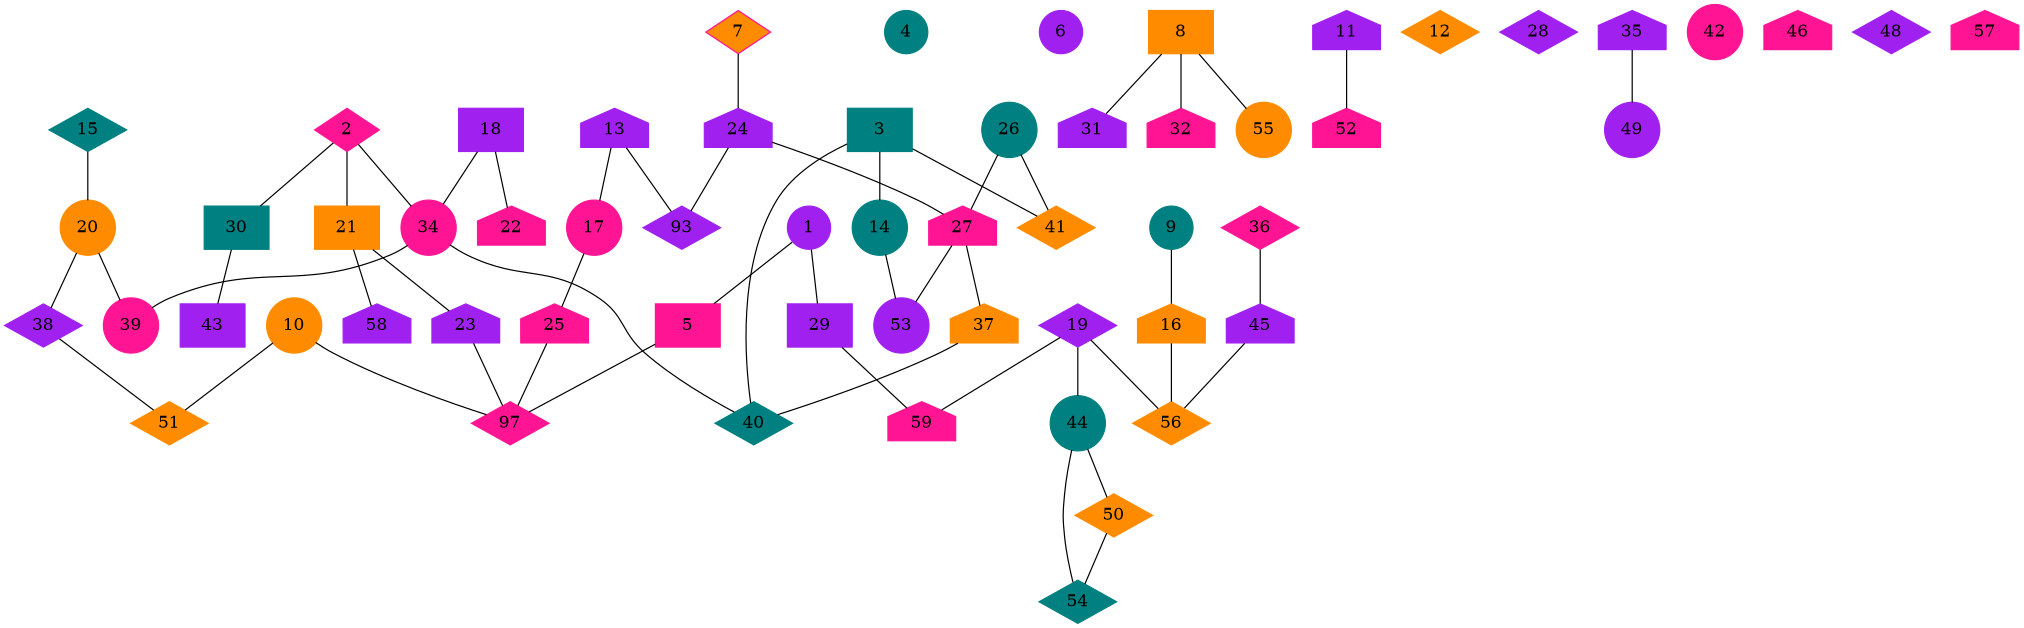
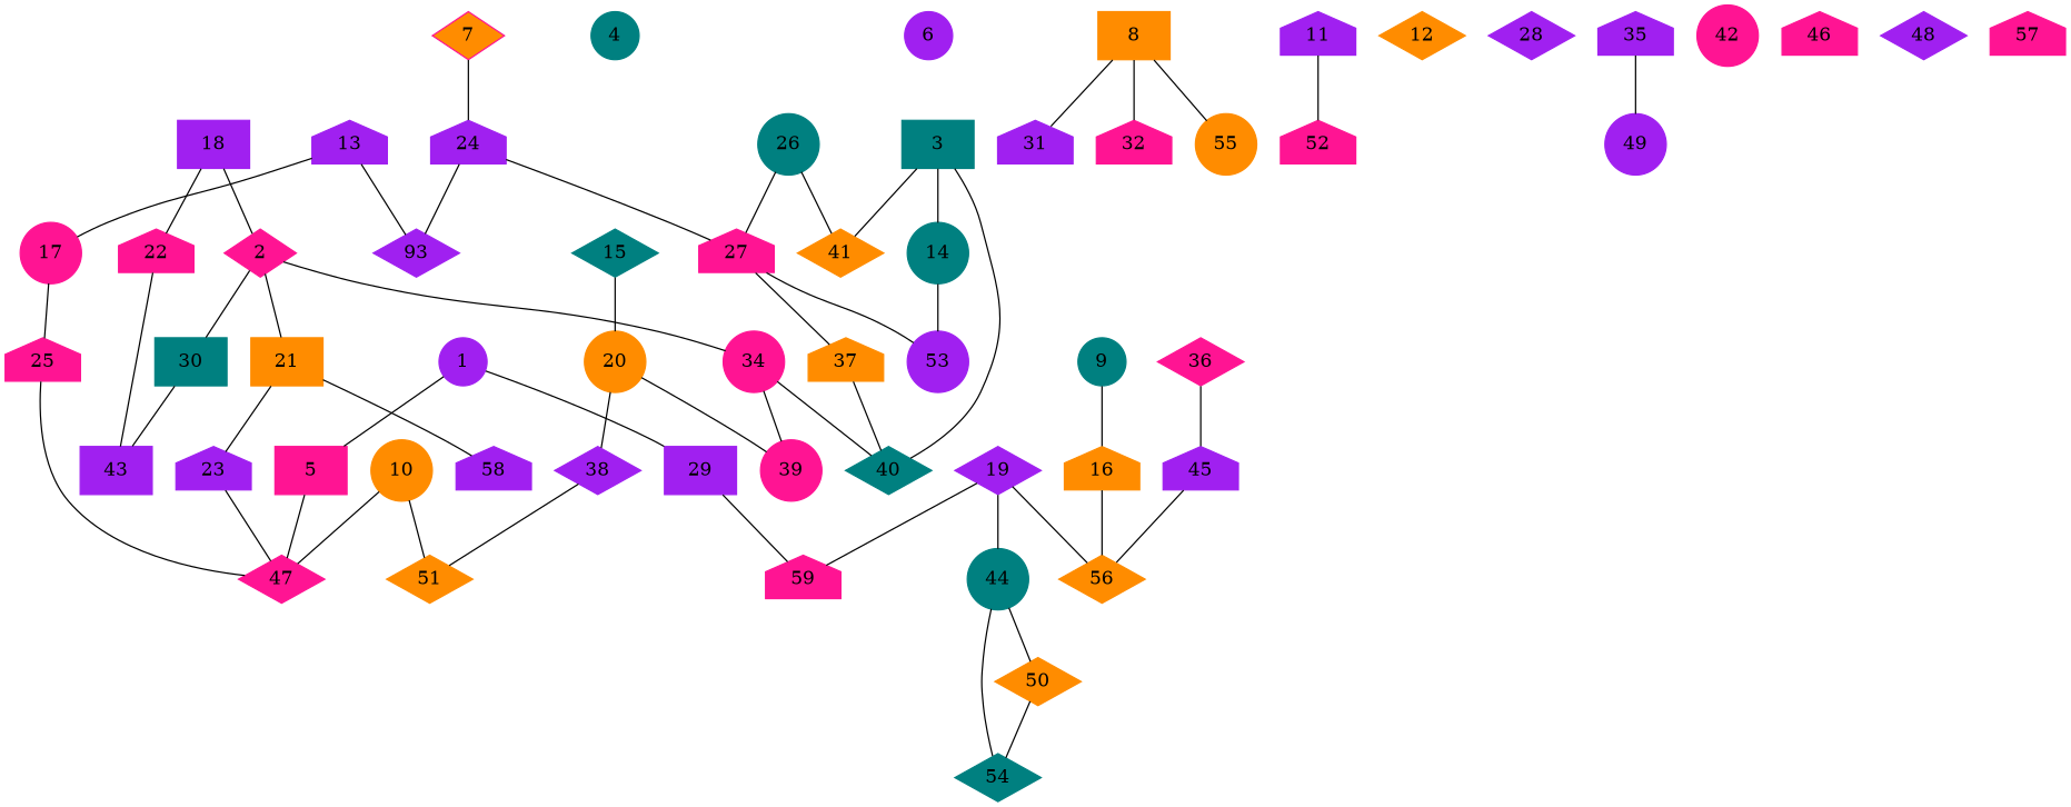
  graph {
    node [color=purple shape=house style=filled]
    1 [shape=circle]
    5 [color=deeppink shape=box]
    29 [shape=box]
-   47 [color=deeppink shape=diamond label=97]
+   47 [color=deeppink shape=diamond]
    59 [color=deeppink]
    2 [color=deeppink shape=diamond]
    21 [color=darkorange shape=box]
    30 [color=teal shape=box]
    34 [color=deeppink shape=circle]
    23
    58
    43 [shape=box]
    40 [color=teal shape=diamond]
    39 [color=deeppink shape=circle]
    3 [color=teal shape=box]
    14 [color=teal shape=circle]
    41 [color=darkorange shape=diamond]
    53 [shape=circle]
    4 [color=teal shape=circle]
    6 [shape=circle]
    7 [color=deeppink fillcolor=darkorange shape=diamond]
    24
    n23 [label=93 shape=diamond]
    27 [color=deeppink]
    8 [color=darkorange shape=box]
    31
    32 [color=deeppink]
    55 [color=darkorange shape=circle]
    9 [color=teal shape=circle]
    16 [color=darkorange]
    56 [color=darkorange shape=diamond]
    10 [color=darkorange shape=circle]
    51 [color=darkorange shape=diamond]
    11
    52 [color=deeppink]
    12 [color=darkorange shape=diamond]
    13
    17 [color=deeppink shape=circle]
    25 [color=deeppink]
    15 [color=teal shape=diamond]
    20 [color=darkorange shape=circle]
    38 [shape=diamond]
    18 [shape=box]
    22 [color=deeppink]
    19 [shape=diamond]
    44 [color=teal shape=circle]
    50 [color=darkorange shape=diamond]
    54 [color=teal shape=diamond]
    37 [color=darkorange]
    26 [color=teal shape=circle]
    28 [shape=diamond]
    35
    49 [shape=circle]
    36 [color=deeppink shape=diamond]
    45
    42 [color=deeppink shape=circle]
    46 [color=deeppink]
    48 [shape=diamond]
    57 [color=deeppink]
    1 -- 5
    1 -- 29
    5 -- 47
    29 -- 59
    2 -- 21
    2 -- 30
    2 -- 34
    21 -- 23
    21 -- 58
    30 -- 43
    34 -- 40
    34 -- 39
    23 -- 47
    3 -- 40
    3 -- 14
    3 -- 41
    14 -- 53
    7 -- 24
    24 -- n23
    24 -- 27
    27 -- 53
    27 -- 37
    8 -- 31
    8 -- 32
    8 -- 55
    9 -- 16
    16 -- 56
    10 -- 47
    10 -- 51
    11 -- 52
    13 -- n23
    13 -- 17
    17 -- 25
    25 -- 47
    15 -- 20
    20 -- 39
    20 -- 38
    38 -- 51
-   18 -- 34
+   18 -- 2
    18 -- 22
+   22 -- 43
    19 -- 59
    19 -- 56
    19 -- 44
    44 -- 50
    44 -- 54
    50 -- 54
    37 -- 40
    26 -- 41
    26 -- 27
    35 -- 49
    36 -- 45
    45 -- 56
  }
